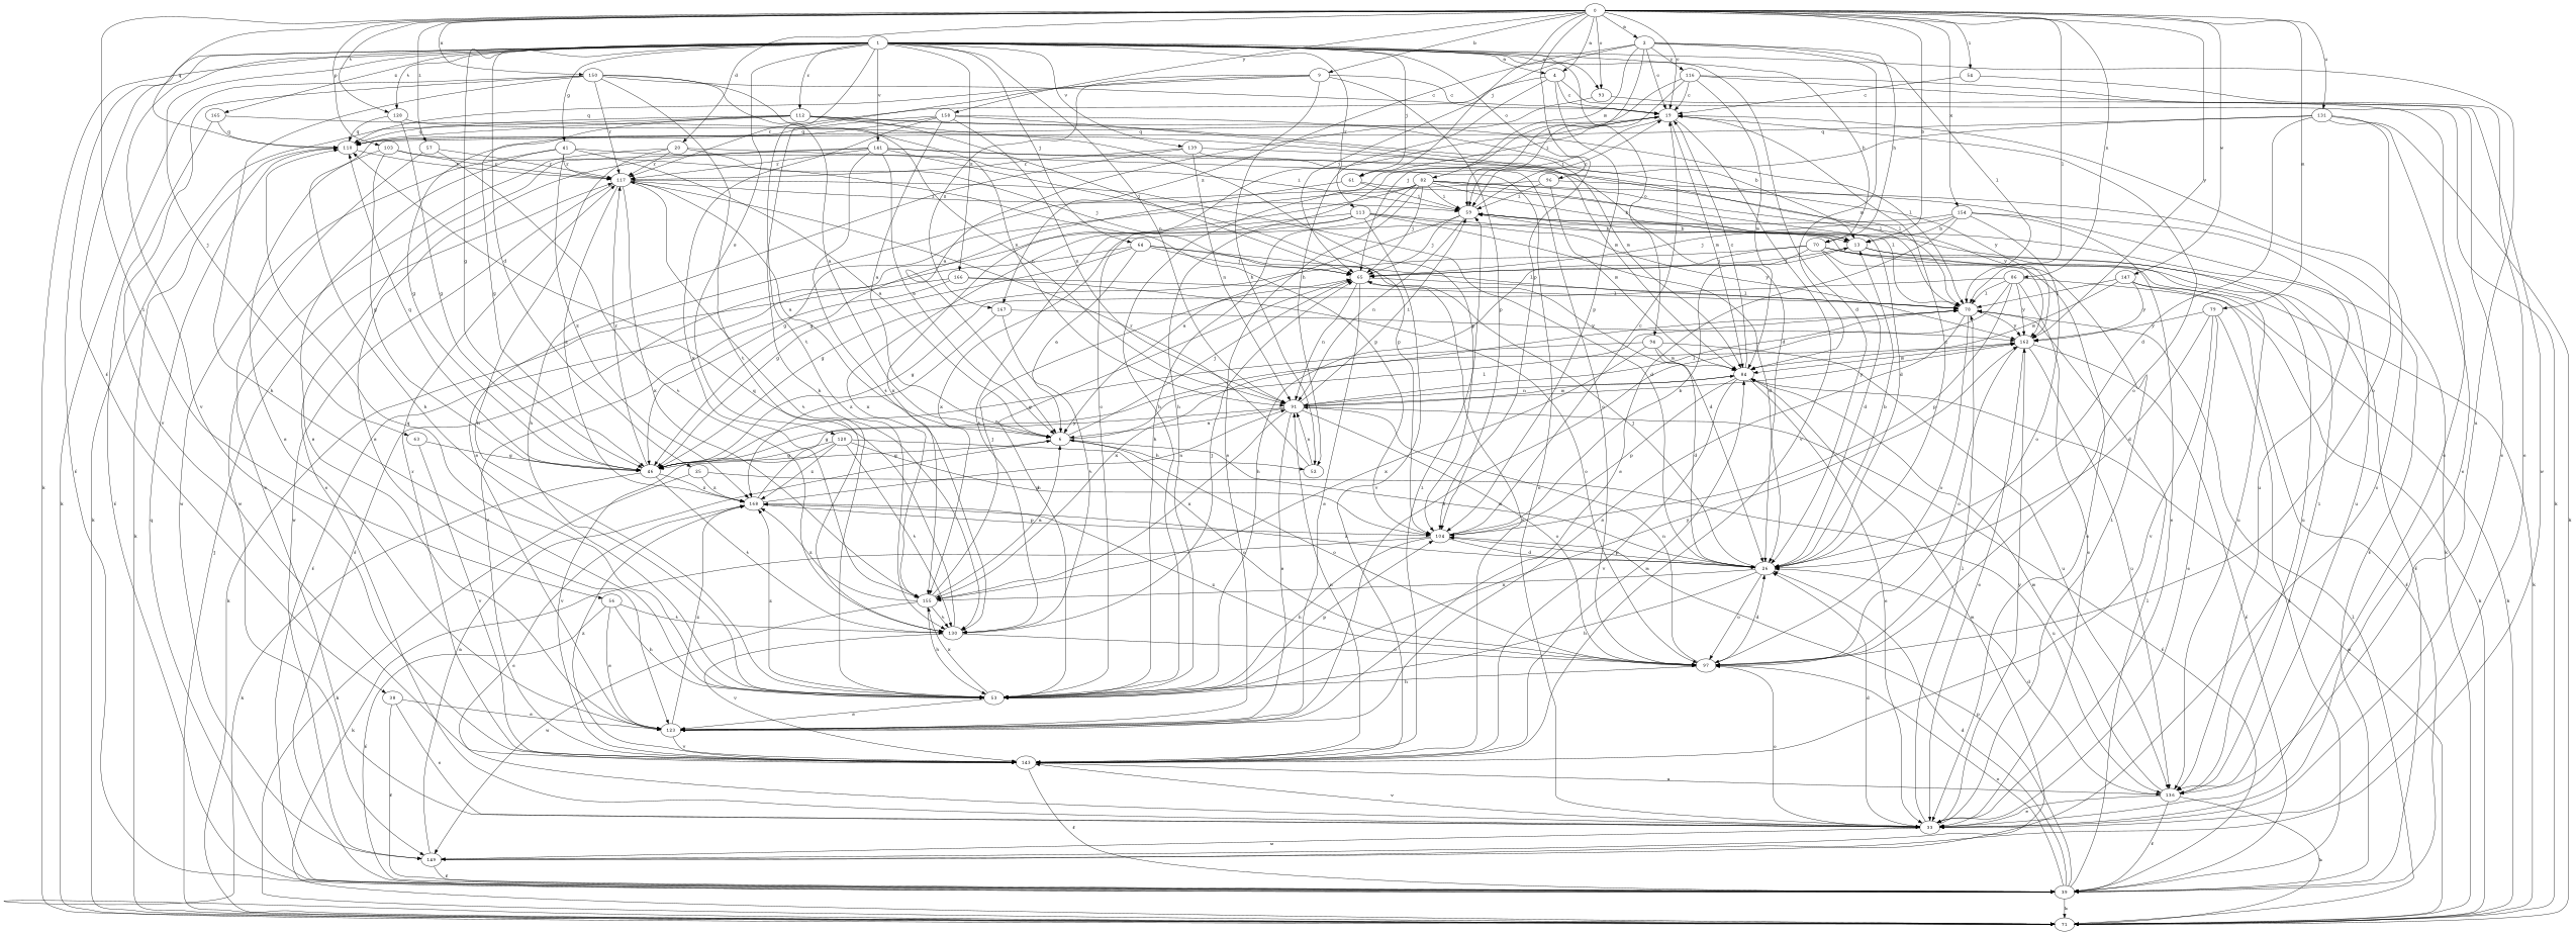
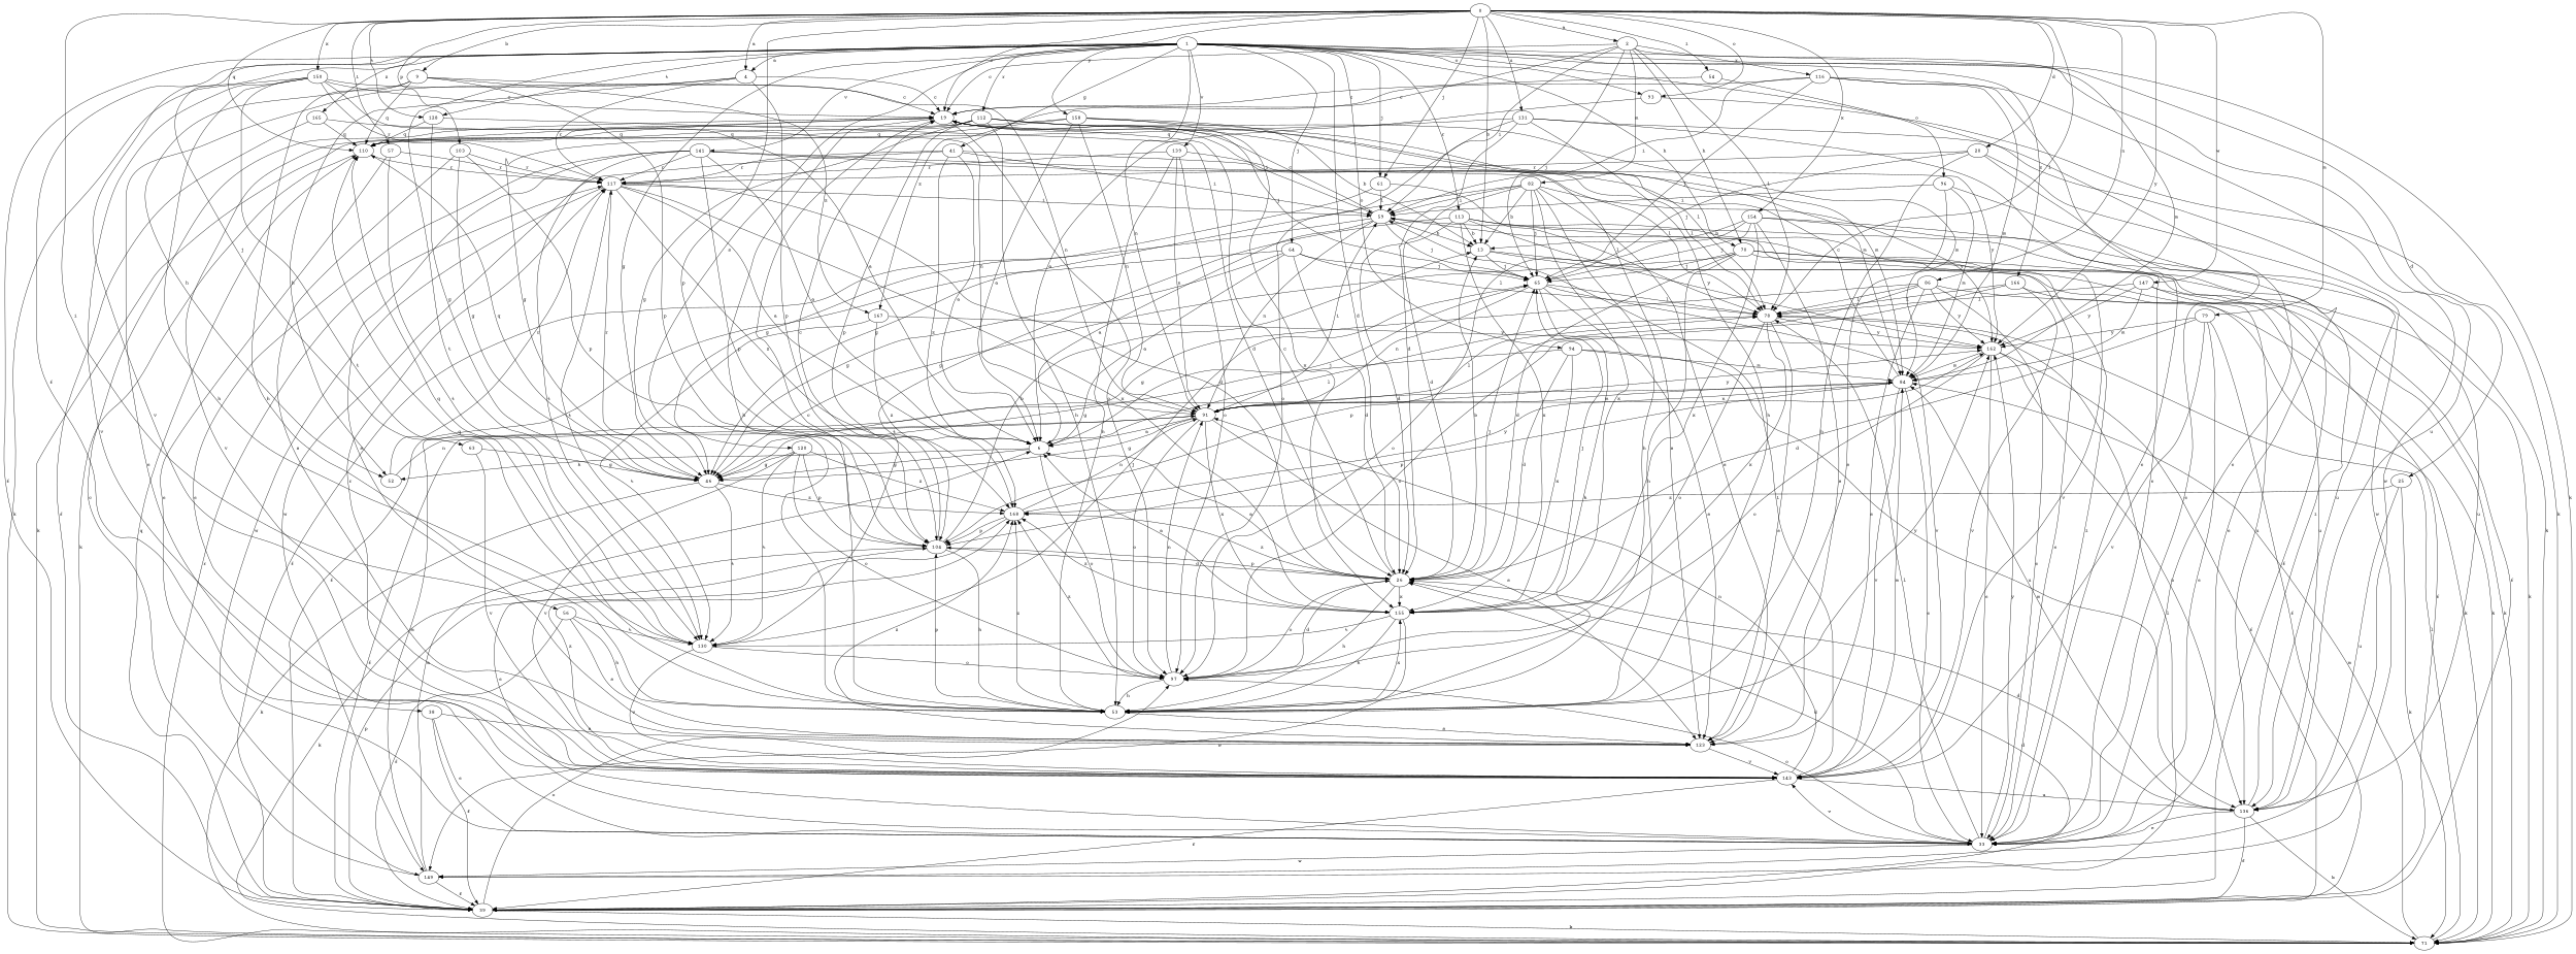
  strict digraph {
    fontname="Courier Prime"
    node [fontname="Courier Prime"]
    edge [fontname="Courier Prime"]
    0
    2
    4
    9
    13
    19
    20
    54
    56
    57
    61
    78
    79
    86
    93
    103
    104
    110
    128
    131
    147
    150
    154
    158
    162
    n26 [label=70]
    59
    65
    82
    84
    116
    167
    33
    52
    117
    53
    39
    136
    143
    97
    149
    130
    123
    46
    155
    26
    71
    6
    91
    1
    25
    38
    41
    63
    64
    94
    96
    112
    113
    120
    139
    141
    165
    166
    168
    0 -> 2 [label=a]
    0 -> 4 [label=a]
    0 -> 9 [label=b]
    0 -> 13 [label=b]
    0 -> 19 [label=c]
    0 -> 20 [label=d]
    0 -> 54 [label=i]
    0 -> 56 [label=i]
    0 -> 57 [label=i]
    0 -> 61 [label=j]
    0 -> 78 [label=l]
    0 -> 79 [label=m]
    0 -> 86 [label=n]
    0 -> 93 [label=o]
    0 -> 103 [label=p]
    0 -> 104 [label=p]
    0 -> 110 [label=q]
    0 -> 128 [label=t]
    0 -> 131 [label=u]
    0 -> 147 [label=w]
    0 -> 150 [label=x]
    0 -> 154 [label=x]
    0 -> 158 [label=y]
    0 -> 162 [label=y]
    2 -> 19 [label=c]
    2 -> 78 [label=l]
    2 -> n26 [label=h]
    2 -> 59 [label=i]
    2 -> 65 [label=j]
    2 -> 82 [label=m]
    2 -> 84 [label=m]
    2 -> 116 [label=r]
    2 -> 167 [label=z]
    4 -> 19 [label=c]
    4 -> 104 [label=p]
    4 -> 33 [label=e]
    4 -> 52 [label=h]
    4 -> 117 [label=r]
    9 -> 19 [label=c]
    9 -> 104 [label=p]
    9 -> 110 [label=q]
    9 -> 167 [label=z]
    9 -> 52 [label=h]
    9 -> 53 [label=h]
    13 -> 65 [label=j]
    13 -> 39 [label=f]
    13 -> 136 [label=u]
    19 -> 110 [label=q]
    19 -> 59 [label=i]
    19 -> 84 [label=m]
    19 -> 53 [label=h]
    19 -> 143 [label=v]
    19 -> 97 [label=o]
    20 -> 65 [label=j]
    20 -> 33 [label=e]
    20 -> 117 [label=r]
    20 -> 53 [label=h]
    20 -> 149 [label=w]
    54 -> 19 [label=c]
    54 -> 33 [label=e]
    56 -> 53 [label=h]
    56 -> 39 [label=f]
    56 -> 130 [label=t]
    56 -> 123 [label=s]
    57 -> 33 [label=e]
    57 -> 117 [label=r]
    57 -> 130 [label=t]
    61 -> 78 [label=l]
    61 -> 59 [label=i]
    61 -> 46 [label=g]
    78 -> 162 [label=y]
    78 -> 97 [label=o]
    78 -> 123 [label=s]
    78 -> 155 [label=x]
    79 -> 162 [label=y]
    79 -> 33 [label=e]
    79 -> 39 [label=f]
    79 -> 143 [label=v]
    79 -> 26 [label=d]
    86 -> 78 [label=l]
    86 -> 104 [label=p]
    86 -> 162 [label=y]
    86 -> 33 [label=e]
    86 -> 123 [label=s]
    86 -> 46 [label=g]
    86 -> 71 [label=k]
    93 -> 71 [label=k]
    93 -> 6 [label=a]
    103 -> 104 [label=p]
    103 -> 117 [label=r]
    103 -> 123 [label=s]
    103 -> 46 [label=g]
    104 -> 13 [label=b]
    104 -> 19 [label=c]
    104 -> 53 [label=h]
    104 -> 26 [label=d]
    104 -> 71 [label=k]
    110 -> 117 [label=r]
    110 -> 71 [label=k]
    128 -> 110 [label=q]
    128 -> 46 [label=g]
    128 -> 26 [label=d]
    131 -> 110 [label=q]
    131 -> 33 [label=e]
    131 -> 53 [label=h]
    131 -> 97 [label=o]
    131 -> 26 [label=d]
    131 -> 71 [label=k]
    147 -> 78 [label=l]
    147 -> 162 [label=y]
    147 -> 84 [label=m]
    147 -> 39 [label=f]
    147 -> 71 [label=k]
    150 -> 19 [label=c]
    150 -> 117 [label=r]
    150 -> 53 [label=h]
    150 -> 143 [label=v]
    150 -> 130 [label=t]
    150 -> 71 [label=k]
    150 -> 6 [label=a]
    150 -> 91 [label=n]
    154 -> 13 [label=b]
    154 -> 65 [label=j]
    154 -> 33 [label=e]
    154 -> 136 [label=u]
    154 -> 97 [label=o]
    154 -> 123 [label=s]
    154 -> 155 [label=x]
    158 -> 13 [label=b]
    158 -> 110 [label=q]
    158 -> 84 [label=m]
    158 -> 46 [label=g]
    158 -> 155 [label=x]
    158 -> 6 [label=a]
    158 -> 91 [label=n]
    162 -> 84 [label=m]
    162 -> 33 [label=e]
    162 -> 39 [label=f]
    162 -> 136 [label=u]
    162 -> 97 [label=o]
    n26 -> 65 [label=j]
    n26 -> 33 [label=e]
    n26 -> 53 [label=h]
    n26 -> 136 [label=u]
    n26 -> 46 [label=g]
    n26 -> 26 [label=d]
    n26 -> 71 [label=k]
    59 -> 13 [label=b]
    59 -> 19 [label=c]
    59 -> 65 [label=j]
    59 -> 39 [label=f]
    59 -> 6 [label=a]
    59 -> 91 [label=n]
    65 -> 78 [label=l]
    65 -> 53 [label=h]
    65 -> 143 [label=v]
    65 -> 123 [label=s]
    65 -> 91 [label=n]
    82 -> 13 [label=b]
    82 -> 162 [label=y]
    82 -> 59 [label=i]
    82 -> 65 [label=j]
    82 -> 53 [label=h]
    82 -> 123 [label=s]
    82 -> 46 [label=g]
    82 -> 155 [label=x]
    82 -> 26 [label=d]
-   82 -> 71 [label=k]
    84 -> 19 [label=c]
    84 -> 104 [label=p]
    84 -> 33 [label=e]
    84 -> 143 [label=v]
    84 -> 91 [label=n]
    116 -> 19 [label=c]
    116 -> 59 [label=i]
    116 -> 65 [label=j]
    116 -> 84 [label=m]
    116 -> 33 [label=e]
    116 -> 149 [label=w]
    167 -> 162 [label=y]
    167 -> 130 [label=t]
    167 -> 168 [label=z]
    33 -> 78 [label=l]
    33 -> 162 [label=y]
    33 -> 59 [label=i]
    33 -> 143 [label=v]
    33 -> 97 [label=o]
    33 -> 149 [label=w]
    33 -> 26 [label=d]
    52 -> 117 [label=r]
    52 -> 91 [label=n]
    117 -> 59 [label=i]
    117 -> 149 [label=w]
    117 -> 130 [label=t]
    117 -> 155 [label=x]
    117 -> 26 [label=d]
    117 -> 6 [label=a]
    117 -> 168 [label=z]
    53 -> 19 [label=c]
    53 -> 104 [label=p]
    53 -> 110 [label=q]
    53 -> 162 [label=y]
    53 -> 123 [label=s]
    53 -> 155 [label=x]
    53 -> 168 [label=z]
    39 -> 78 [label=l]
    39 -> 104 [label=p]
    39 -> 110 [label=q]
    39 -> 97 [label=o]
    39 -> 26 [label=d]
    39 -> 71 [label=k]
    136 -> 59 [label=i]
    136 -> 84 [label=m]
    136 -> 33 [label=e]
    136 -> 39 [label=f]
    136 -> 26 [label=d]
    136 -> 71 [label=k]
    143 -> 59 [label=i]
    143 -> 84 [label=m]
    143 -> 117 [label=r]
    143 -> 39 [label=f]
    143 -> 136 [label=u]
    143 -> 91 [label=n]
    143 -> 168 [label=z]
    97 -> 53 [label=h]
    97 -> 26 [label=d]
    97 -> 91 [label=n]
    97 -> 168 [label=z]
    149 -> 19 [label=c]
    149 -> 84 [label=m]
    149 -> 39 [label=f]
    149 -> 6 [label=a]
    130 -> 110 [label=q]
    130 -> 65 [label=j]
    130 -> 143 [label=v]
    130 -> 97 [label=o]
    123 -> 143 [label=v]
    123 -> 168 [label=z]
    46 -> 110 [label=q]
    46 -> 117 [label=r]
    46 -> 130 [label=t]
    46 -> 71 [label=k]
    46 -> 168 [label=z]
    155 -> 65 [label=j]
    155 -> 53 [label=h]
    155 -> 149 [label=w]
    155 -> 130 [label=t]
    155 -> 6 [label=a]
    155 -> 168 [label=z]
    26 -> 13 [label=b]
    26 -> 19 [label=c]
    26 -> 104 [label=p]
    26 -> 65 [label=j]
    26 -> 53 [label=h]
    26 -> 97 [label=o]
    26 -> 155 [label=x]
    26 -> 6 [label=a]
    26 -> 168 [label=z]
    71 -> 78 [label=l]
    71 -> 84 [label=m]
-   71 -> 117 [label=j]
+   71 -> 117 [label=r]
    6 -> 78 [label=l]
    6 -> 65 [label=j]
    6 -> 52 [label=h]
    6 -> 97 [label=o]
    6 -> 46 [label=g]
    91 -> 78 [label=l]
    91 -> 162 [label=y]
    91 -> 59 [label=i]
    91 -> 84 [label=m]
    91 -> 39 [label=f]
    91 -> 97 [label=o]
    91 -> 123 [label=s]
    91 -> 46 [label=g]
    91 -> 155 [label=x]
    91 -> 6 [label=a]
    1 -> 4 [label=a]
    1 -> 61 [label=j]
    1 -> 93 [label=o]
    1 -> 128 [label=t]
    1 -> n26 [label=h]
    1 -> 39 [label=f]
    1 -> 136 [label=u]
    1 -> 143 [label=v]
    1 -> 130 [label=t]
    1 -> 46 [label=g]
    1 -> 26 [label=d]
    1 -> 71 [label=k]
    1 -> 91 [label=n]
    1 -> 25 [label=d]
    1 -> 38 [label=f]
    1 -> 41 [label=g]
    1 -> 63 [label=j]
    1 -> 64 [label=j]
    1 -> 94 [label=o]
    1 -> 96 [label=o]
    1 -> 112 [label=r]
    1 -> 113 [label=r]
    1 -> 120 [label=s]
    1 -> 139 [label=v]
    1 -> 141 [label=v]
    1 -> 165 [label=z]
    1 -> 166 [label=z]
    25 -> 136 [label=u]
    25 -> 71 [label=k]
    25 -> 168 [label=z]
    38 -> 33 [label=e]
    38 -> 39 [label=f]
    38 -> 123 [label=s]
    41 -> 59 [label=i]
    41 -> 117 [label=r]
    41 -> 149 [label=w]
    41 -> 123 [label=s]
    41 -> 6 [label=a]
    41 -> 168 [label=z]
    63 -> 143 [label=v]
    63 -> 46 [label=g]
    64 -> 78 [label=l]
    64 -> 65 [label=j]
    64 -> 39 [label=f]
    64 -> 46 [label=g]
    64 -> 26 [label=d]
    64 -> 6 [label=a]
    94 -> 84 [label=m]
    94 -> 136 [label=u]
    94 -> 46 [label=g]
    94 -> 155 [label=x]
    94 -> 26 [label=d]
    96 -> 59 [label=i]
    96 -> 84 [label=m]
    96 -> 136 [label=u]
    96 -> 123 [label=s]
    112 -> 78 [label=l]
    112 -> 104 [label=p]
    112 -> 110 [label=q]
    112 -> 65 [label=j]
    112 -> 84 [label=m]
    112 -> 53 [label=h]
    112 -> 46 [label=g]
    112 -> 71 [label=k]
    113 -> 13 [label=b]
    113 -> 162 [label=y]
    113 -> 39 [label=f]
    113 -> 143 [label=v]
    113 -> 130 [label=t]
    113 -> 155 [label=x]
    113 -> 26 [label=d]
    120 -> 104 [label=p]
    120 -> 143 [label=v]
    120 -> 97 [label=o]
    120 -> 130 [label=t]
    120 -> 46 [label=g]
    120 -> 168 [label=z]
    139 -> 78 [label=l]
    139 -> 117 [label=r]
    139 -> 53 [label=h]
    139 -> 97 [label=o]
    139 -> 91 [label=n]
    141 -> 78 [label=l]
    141 -> 104 [label=p]
    141 -> 162 [label=y]
    141 -> 33 [label=e]
    141 -> 117 [label=r]
    141 -> 130 [label=t]
    141 -> 123 [label=s]
    141 -> 6 [label=a]
    165 -> 110 [label=q]
    165 -> 39 [label=f]
    165 -> 91 [label=n]
    166 -> 78 [label=l]
    166 -> 143 [label=v]
    166 -> 97 [label=o]
    166 -> 71 [label=k]
    168 -> 104 [label=p]
    168 -> 162 [label=y]
    168 -> 33 [label=e]
    168 -> 91 [label=n]
  }
